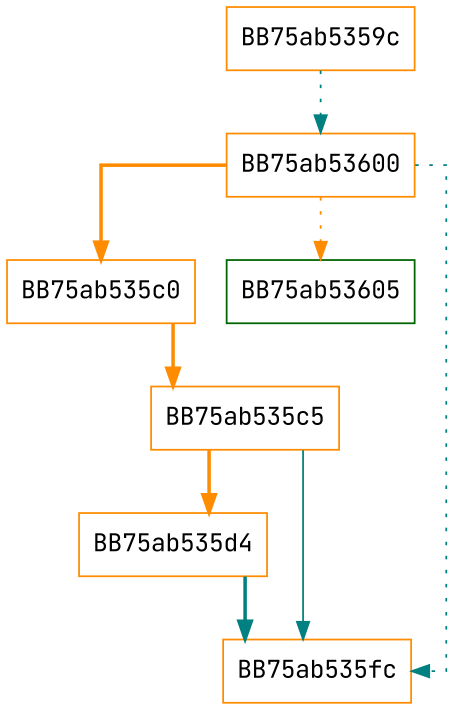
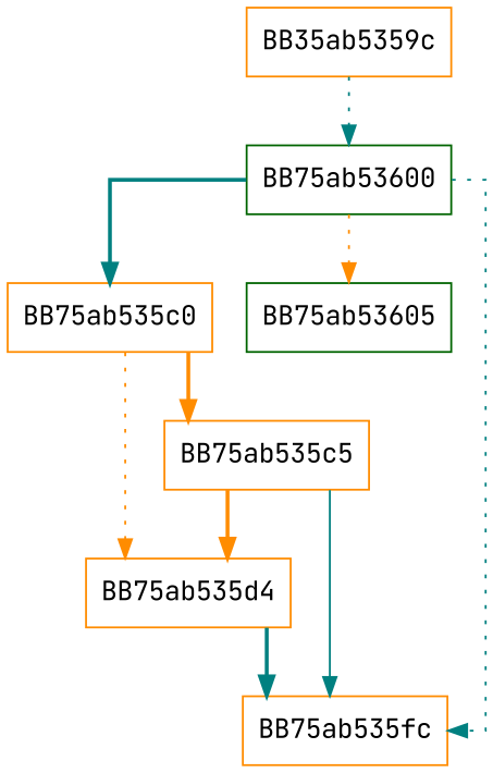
  digraph {
    fontname="JetBrains Mono"
    splines=ortho
    node [color=darkorange fontname="JetBrains Mono" shape=box]
    edge [color=teal fontname="JetBrains Mono" style=bold]
-   BB75ab53600
-   BB75ab5359c
+   BB75ab53600 [color=darkgreen]
+   BB75ab5359c [label=BB35ab5359c]
    BB75ab535c0
    BB75ab53605 [color=darkgreen]
    BB75ab535fc
    BB75ab535d4
    BB75ab535c5
-   BB75ab53600 -> BB75ab535c0 [color=darkorange]
+   BB75ab53600 -> BB75ab535c0
    BB75ab53600 -> BB75ab53605 [color=darkorange style=dotted]
    BB75ab53600 -> BB75ab535fc [style=dotted]
    BB75ab5359c -> BB75ab53600 [style=dotted]
+   BB75ab535c0 -> BB75ab535d4 [color=darkorange style=dotted]
    BB75ab535c0 -> BB75ab535c5 [color=darkorange]
    BB75ab535d4 -> BB75ab535fc
    BB75ab535c5 -> BB75ab535fc [style=solid]
    BB75ab535c5 -> BB75ab535d4 [color=darkorange]
  }
